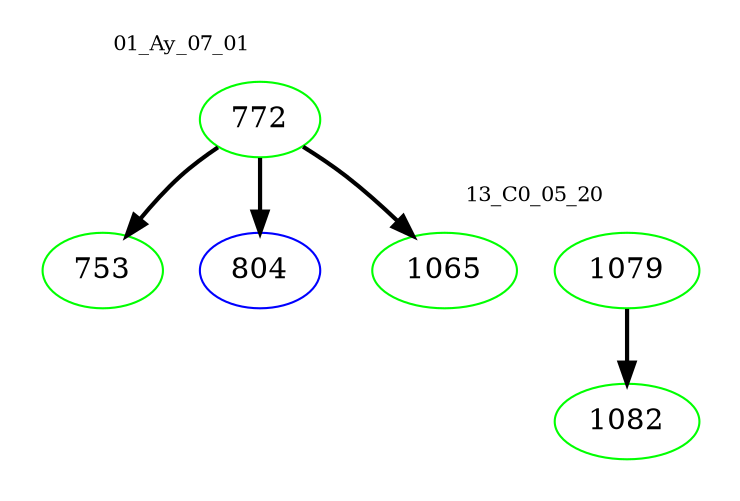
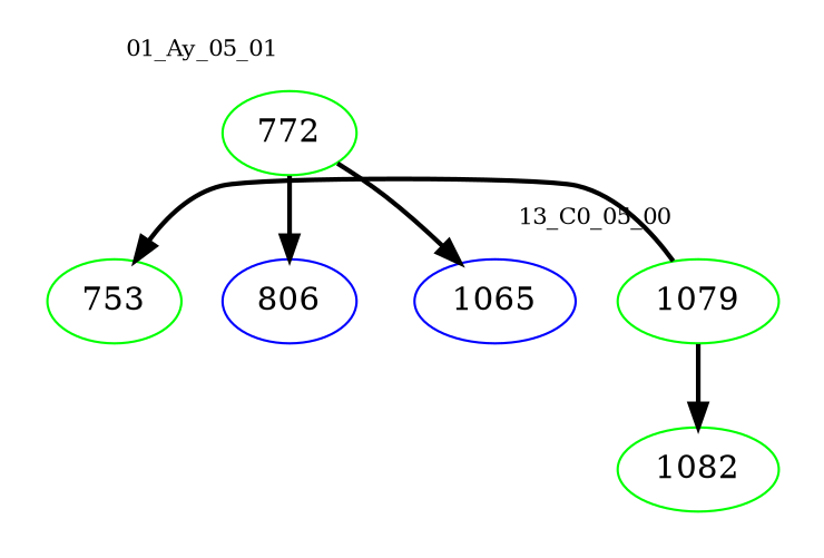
  digraph {
    node [color=green]
    edge [color=black style=bold]
    n1 [label=772]
    n2 [label=753]
-   n3 [color=blue label=804]
+   n3 [color=blue label=806]
    n4 [label=1079]
-   n5 [label=1065]
+   n5 [color=blue label=1065]
    n6 [label=1082]
    subgraph cluster_1 {
      color=white
      fontsize=10
-     label="01_Ay_07_01"
+     label="01_Ay_05_01"
      n1
      n2
      n3
    }
    subgraph cluster_2 {
      color=white
      fontsize=10
-     label="13_C0_05_20"
+     label="13_C0_05_00"
      n4
      n5
      n6
    }
-   n1 -> n2
+   n4 -> n2
    n1 -> n3
    n1 -> n5
    n4 -> n6
  }
